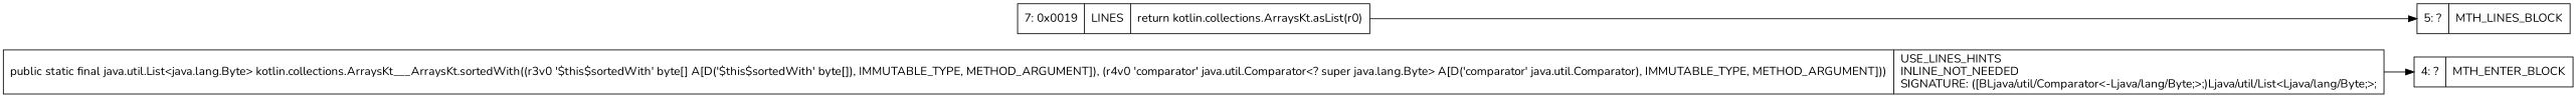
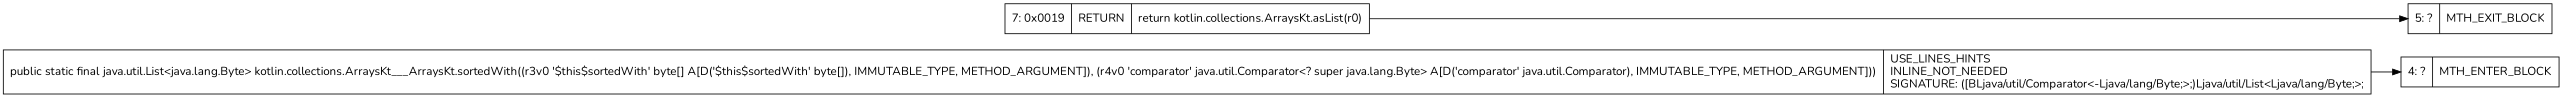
  digraph {
    fontname=Nunito
    rankdir=LR
    node [fontname=Nunito shape=record]
    edge [fontname=Nunito]
    n1 [label="{4\:\ ?|MTH_ENTER_BLOCK\l}"]
-   n2 [label="{7\:\ 0x0019|LINES\l|return kotlin.collections.ArraysKt.asList(r0)\l}"]
-   n3 [label="{5\:\ ?|MTH_LINES_BLOCK\l}"]
+   n2 [label="{7\:\ 0x0019|RETURN\l|return kotlin.collections.ArraysKt.asList(r0)\l}"]
+   n3 [label="{5\:\ ?|MTH_EXIT_BLOCK\l}"]
    n4 [label="{public static final java.util.List\<java.lang.Byte\> kotlin.collections.ArraysKt___ArraysKt.sortedWith((r3v0 '$this$sortedWith' byte[] A[D('$this$sortedWith' byte[]), IMMUTABLE_TYPE, METHOD_ARGUMENT]), (r4v0 'comparator' java.util.Comparator\<? super java.lang.Byte\> A[D('comparator' java.util.Comparator), IMMUTABLE_TYPE, METHOD_ARGUMENT]))  | USE_LINES_HINTS\lINLINE_NOT_NEEDED\lSIGNATURE: ([BLjava\/util\/Comparator\<\-Ljava\/lang\/Byte;\>;)Ljava\/util\/List\<Ljava\/lang\/Byte;\>;\l}"]
    n2 -> n3
    n4 -> n1
  }
